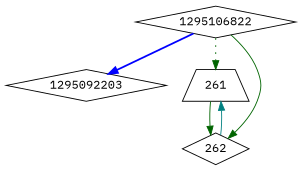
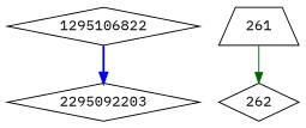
  strict digraph {
    fontname="IBM Plex Mono"
    node [fontname="IBM Plex Mono" shape=diamond]
    edge [color=darkgreen fontname="IBM Plex Mono" style=solid]
    1295106822
-   1295092203
+   1295092203 [label=2295092203]
    261 [shape=trapezium]
    262
    1295106822 -> 1295092203 [color=blue style=bold]
-   1295106822 -> 261 [style=dotted]
-   1295106822 -> 262
    261 -> 262
-   262 -> 261 [color=teal]
  }
